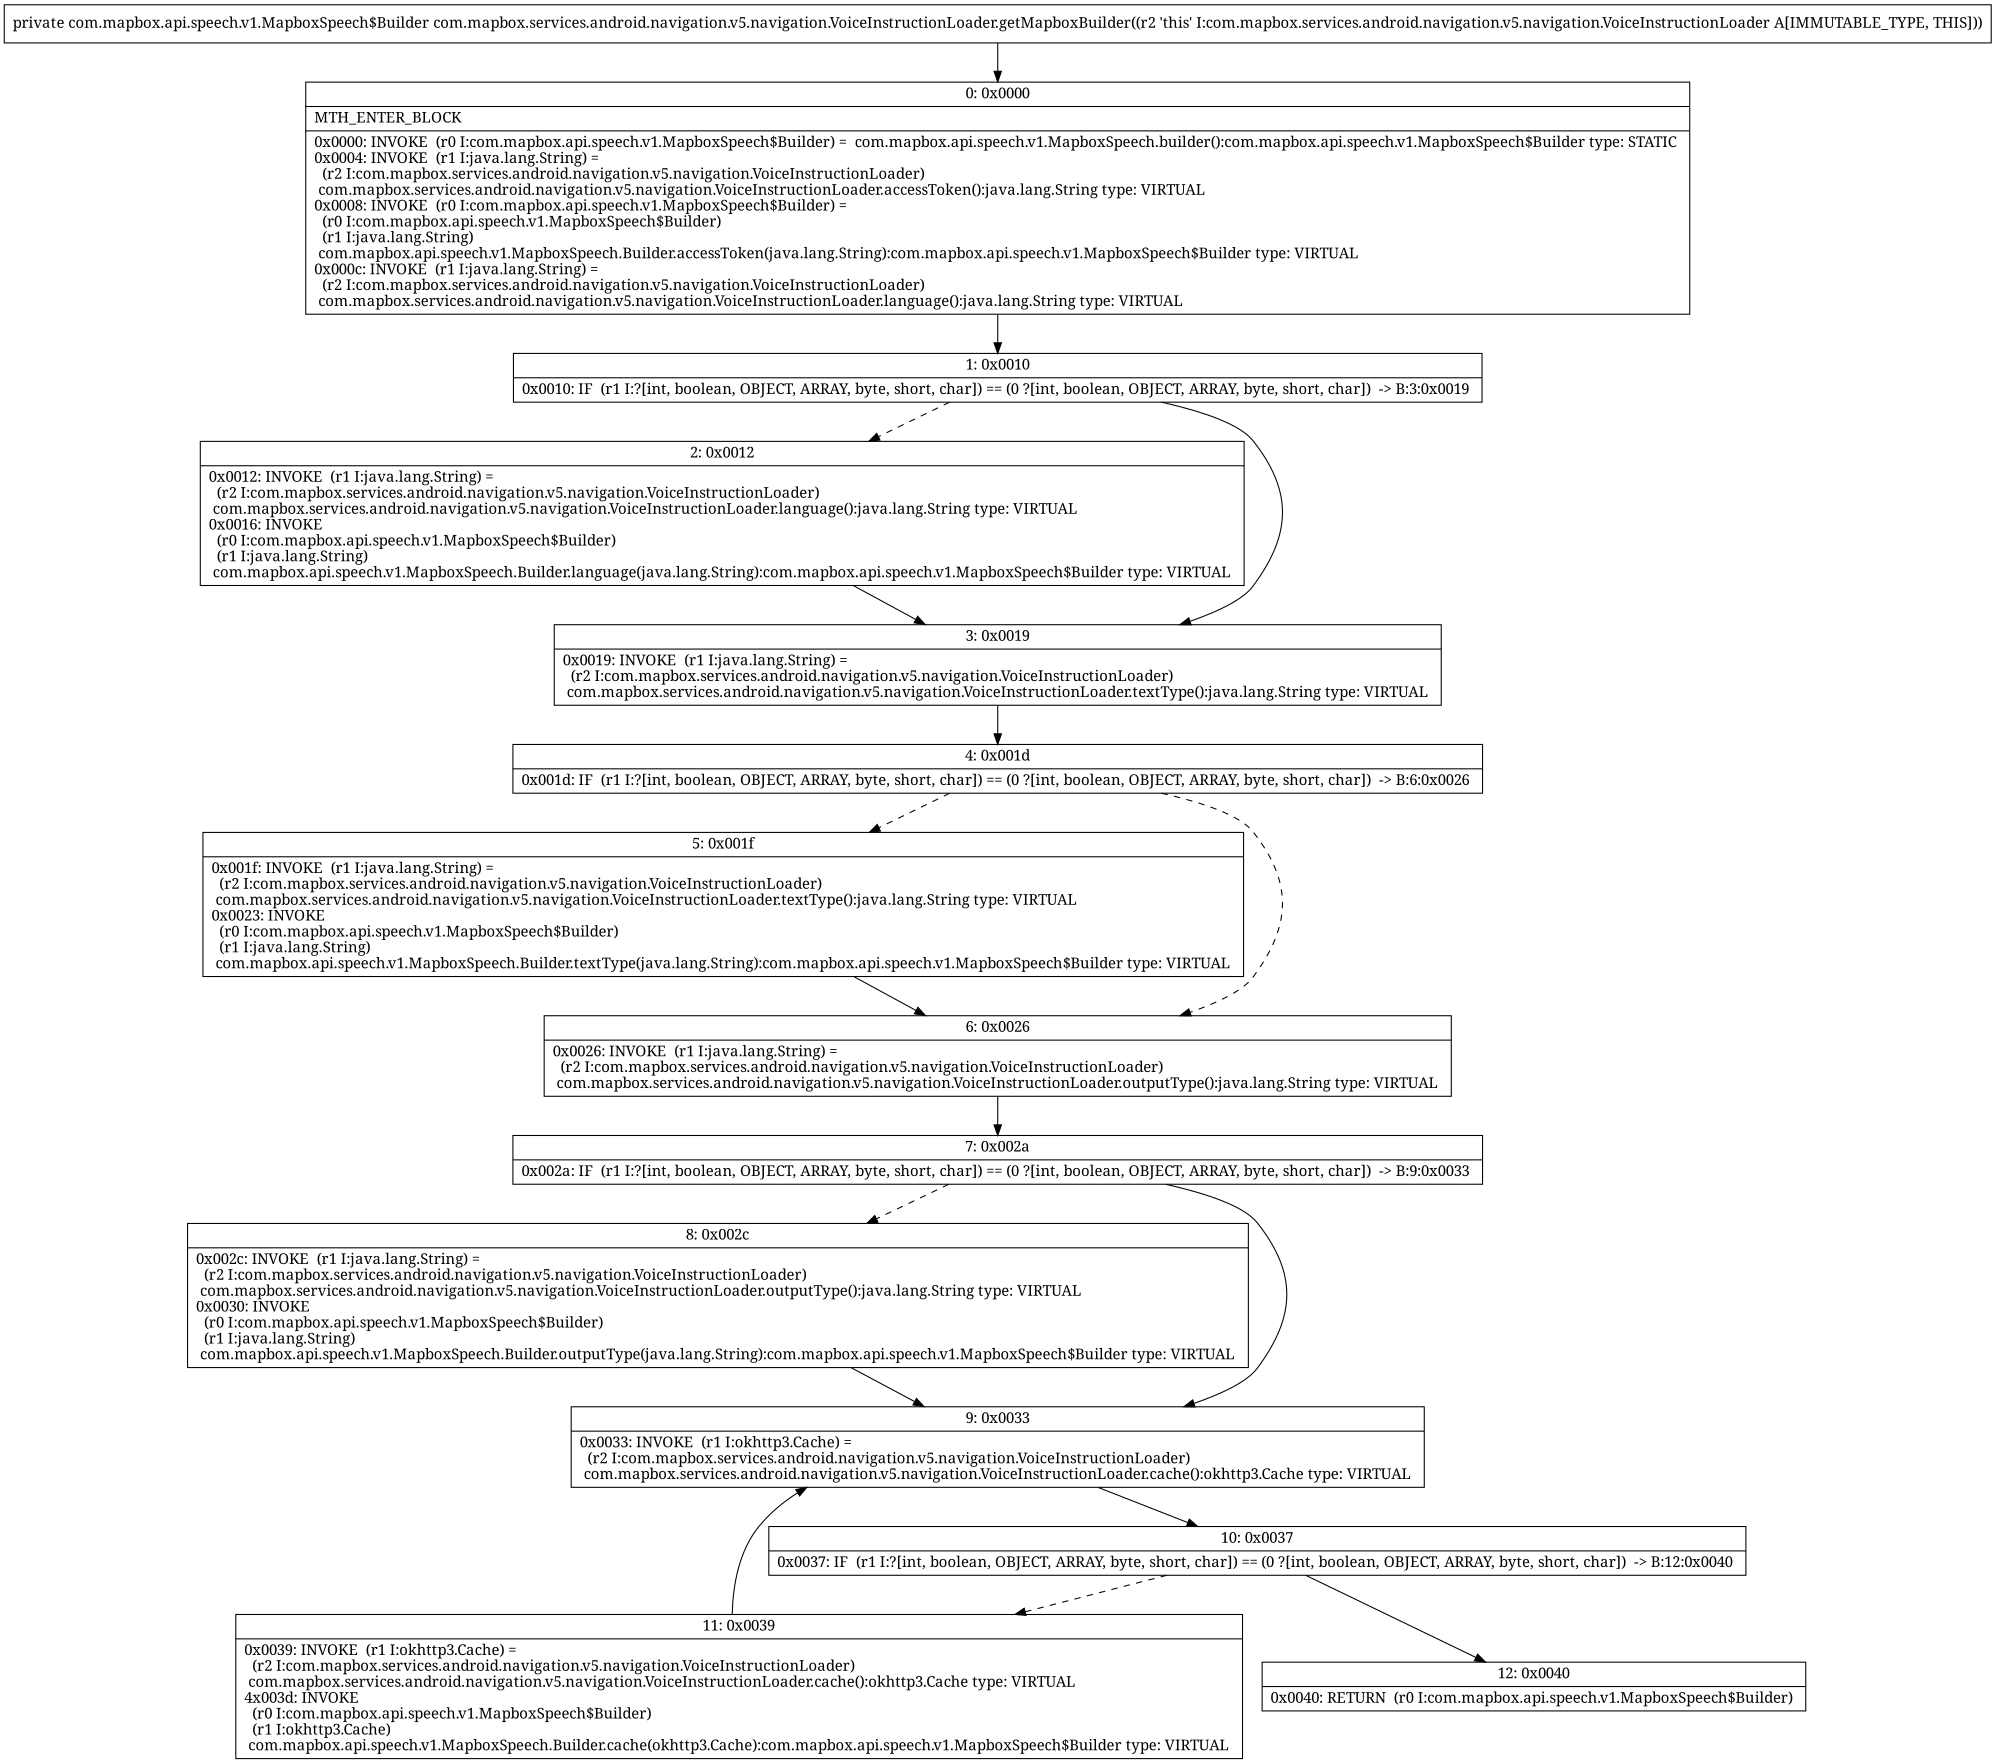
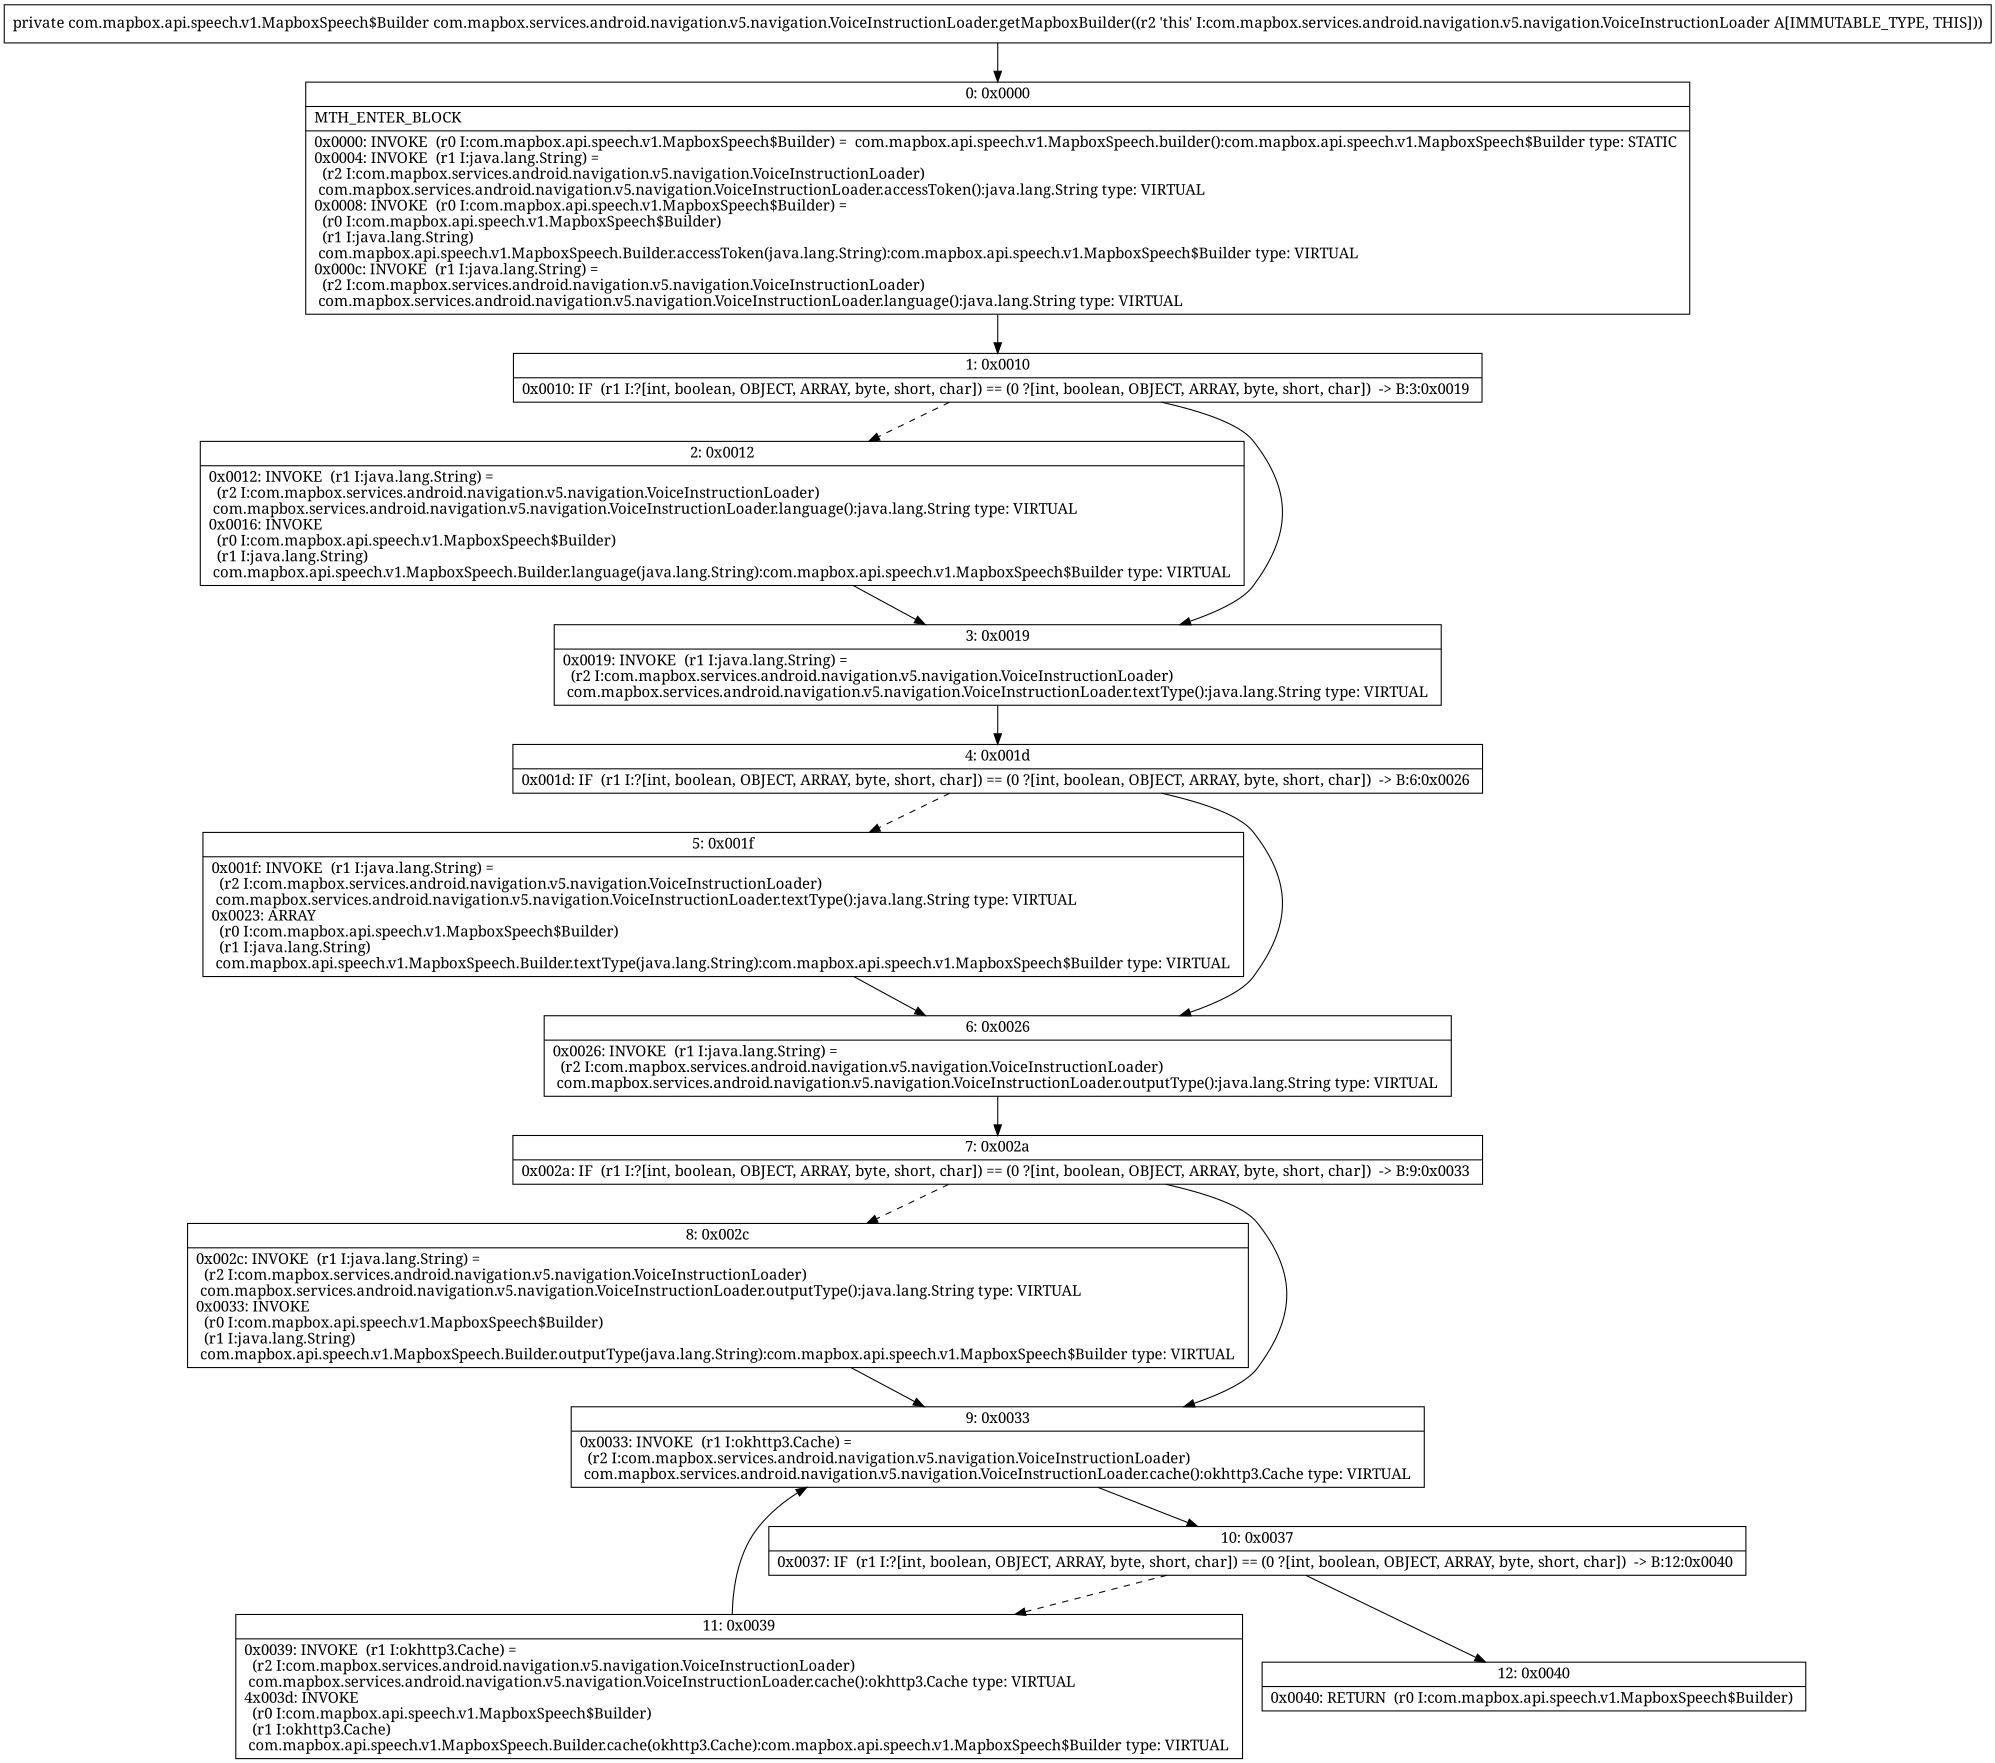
  digraph {
    fontname="Noto Serif"
    node [fontname="Noto Serif" shape=record]
    edge [fontname="Noto Serif"]
    n1 [label="{0\:\ 0x0000|MTH_ENTER_BLOCK\l|0x0000: INVOKE  (r0 I:com.mapbox.api.speech.v1.MapboxSpeech$Builder) =  com.mapbox.api.speech.v1.MapboxSpeech.builder():com.mapbox.api.speech.v1.MapboxSpeech$Builder type: STATIC \l0x0004: INVOKE  (r1 I:java.lang.String) = \l  (r2 I:com.mapbox.services.android.navigation.v5.navigation.VoiceInstructionLoader)\l com.mapbox.services.android.navigation.v5.navigation.VoiceInstructionLoader.accessToken():java.lang.String type: VIRTUAL \l0x0008: INVOKE  (r0 I:com.mapbox.api.speech.v1.MapboxSpeech$Builder) = \l  (r0 I:com.mapbox.api.speech.v1.MapboxSpeech$Builder)\l  (r1 I:java.lang.String)\l com.mapbox.api.speech.v1.MapboxSpeech.Builder.accessToken(java.lang.String):com.mapbox.api.speech.v1.MapboxSpeech$Builder type: VIRTUAL \l0x000c: INVOKE  (r1 I:java.lang.String) = \l  (r2 I:com.mapbox.services.android.navigation.v5.navigation.VoiceInstructionLoader)\l com.mapbox.services.android.navigation.v5.navigation.VoiceInstructionLoader.language():java.lang.String type: VIRTUAL \l}"]
    n2 [label="{1\:\ 0x0010|0x0010: IF  (r1 I:?[int, boolean, OBJECT, ARRAY, byte, short, char]) == (0 ?[int, boolean, OBJECT, ARRAY, byte, short, char])  \-\> B:3:0x0019 \l}"]
    n3 [label="{2\:\ 0x0012|0x0012: INVOKE  (r1 I:java.lang.String) = \l  (r2 I:com.mapbox.services.android.navigation.v5.navigation.VoiceInstructionLoader)\l com.mapbox.services.android.navigation.v5.navigation.VoiceInstructionLoader.language():java.lang.String type: VIRTUAL \l0x0016: INVOKE  \l  (r0 I:com.mapbox.api.speech.v1.MapboxSpeech$Builder)\l  (r1 I:java.lang.String)\l com.mapbox.api.speech.v1.MapboxSpeech.Builder.language(java.lang.String):com.mapbox.api.speech.v1.MapboxSpeech$Builder type: VIRTUAL \l}"]
    n4 [label="{3\:\ 0x0019|0x0019: INVOKE  (r1 I:java.lang.String) = \l  (r2 I:com.mapbox.services.android.navigation.v5.navigation.VoiceInstructionLoader)\l com.mapbox.services.android.navigation.v5.navigation.VoiceInstructionLoader.textType():java.lang.String type: VIRTUAL \l}"]
    n5 [label="{4\:\ 0x001d|0x001d: IF  (r1 I:?[int, boolean, OBJECT, ARRAY, byte, short, char]) == (0 ?[int, boolean, OBJECT, ARRAY, byte, short, char])  \-\> B:6:0x0026 \l}"]
-   n6 [label="{5\:\ 0x001f|0x001f: INVOKE  (r1 I:java.lang.String) = \l  (r2 I:com.mapbox.services.android.navigation.v5.navigation.VoiceInstructionLoader)\l com.mapbox.services.android.navigation.v5.navigation.VoiceInstructionLoader.textType():java.lang.String type: VIRTUAL \l0x0023: INVOKE  \l  (r0 I:com.mapbox.api.speech.v1.MapboxSpeech$Builder)\l  (r1 I:java.lang.String)\l com.mapbox.api.speech.v1.MapboxSpeech.Builder.textType(java.lang.String):com.mapbox.api.speech.v1.MapboxSpeech$Builder type: VIRTUAL \l}"]
+   n6 [label="{5\:\ 0x001f|0x001f: INVOKE  (r1 I:java.lang.String) = \l  (r2 I:com.mapbox.services.android.navigation.v5.navigation.VoiceInstructionLoader)\l com.mapbox.services.android.navigation.v5.navigation.VoiceInstructionLoader.textType():java.lang.String type: VIRTUAL \l0x0023: ARRAY  \l  (r0 I:com.mapbox.api.speech.v1.MapboxSpeech$Builder)\l  (r1 I:java.lang.String)\l com.mapbox.api.speech.v1.MapboxSpeech.Builder.textType(java.lang.String):com.mapbox.api.speech.v1.MapboxSpeech$Builder type: VIRTUAL \l}"]
    n7 [label="{6\:\ 0x0026|0x0026: INVOKE  (r1 I:java.lang.String) = \l  (r2 I:com.mapbox.services.android.navigation.v5.navigation.VoiceInstructionLoader)\l com.mapbox.services.android.navigation.v5.navigation.VoiceInstructionLoader.outputType():java.lang.String type: VIRTUAL \l}"]
    n8 [label="{7\:\ 0x002a|0x002a: IF  (r1 I:?[int, boolean, OBJECT, ARRAY, byte, short, char]) == (0 ?[int, boolean, OBJECT, ARRAY, byte, short, char])  \-\> B:9:0x0033 \l}"]
-   n9 [label="{8\:\ 0x002c|0x002c: INVOKE  (r1 I:java.lang.String) = \l  (r2 I:com.mapbox.services.android.navigation.v5.navigation.VoiceInstructionLoader)\l com.mapbox.services.android.navigation.v5.navigation.VoiceInstructionLoader.outputType():java.lang.String type: VIRTUAL \l0x0030: INVOKE  \l  (r0 I:com.mapbox.api.speech.v1.MapboxSpeech$Builder)\l  (r1 I:java.lang.String)\l com.mapbox.api.speech.v1.MapboxSpeech.Builder.outputType(java.lang.String):com.mapbox.api.speech.v1.MapboxSpeech$Builder type: VIRTUAL \l}"]
+   n9 [label="{8\:\ 0x002c|0x002c: INVOKE  (r1 I:java.lang.String) = \l  (r2 I:com.mapbox.services.android.navigation.v5.navigation.VoiceInstructionLoader)\l com.mapbox.services.android.navigation.v5.navigation.VoiceInstructionLoader.outputType():java.lang.String type: VIRTUAL \l0x0033: INVOKE  \l  (r0 I:com.mapbox.api.speech.v1.MapboxSpeech$Builder)\l  (r1 I:java.lang.String)\l com.mapbox.api.speech.v1.MapboxSpeech.Builder.outputType(java.lang.String):com.mapbox.api.speech.v1.MapboxSpeech$Builder type: VIRTUAL \l}"]
    n10 [label="{9\:\ 0x0033|0x0033: INVOKE  (r1 I:okhttp3.Cache) = \l  (r2 I:com.mapbox.services.android.navigation.v5.navigation.VoiceInstructionLoader)\l com.mapbox.services.android.navigation.v5.navigation.VoiceInstructionLoader.cache():okhttp3.Cache type: VIRTUAL \l}"]
    n11 [label="{10\:\ 0x0037|0x0037: IF  (r1 I:?[int, boolean, OBJECT, ARRAY, byte, short, char]) == (0 ?[int, boolean, OBJECT, ARRAY, byte, short, char])  \-\> B:12:0x0040 \l}"]
    n12 [label="{11\:\ 0x0039|0x0039: INVOKE  (r1 I:okhttp3.Cache) = \l  (r2 I:com.mapbox.services.android.navigation.v5.navigation.VoiceInstructionLoader)\l com.mapbox.services.android.navigation.v5.navigation.VoiceInstructionLoader.cache():okhttp3.Cache type: VIRTUAL \l4x003d: INVOKE  \l  (r0 I:com.mapbox.api.speech.v1.MapboxSpeech$Builder)\l  (r1 I:okhttp3.Cache)\l com.mapbox.api.speech.v1.MapboxSpeech.Builder.cache(okhttp3.Cache):com.mapbox.api.speech.v1.MapboxSpeech$Builder type: VIRTUAL \l}"]
    n13 [label="{12\:\ 0x0040|0x0040: RETURN  (r0 I:com.mapbox.api.speech.v1.MapboxSpeech$Builder) \l}"]
    n14 [label="{private com.mapbox.api.speech.v1.MapboxSpeech$Builder com.mapbox.services.android.navigation.v5.navigation.VoiceInstructionLoader.getMapboxBuilder((r2 'this' I:com.mapbox.services.android.navigation.v5.navigation.VoiceInstructionLoader A[IMMUTABLE_TYPE, THIS])) }"]
    n1 -> n2
    n2 -> n3 [style=dashed]
    n2 -> n4
    n3 -> n4
    n4 -> n5
    n5 -> n6 [style=dashed]
-   n5 -> n7 [style=dashed]
+   n5 -> n7
    n6 -> n7
    n7 -> n8
    n8 -> n9 [style=dashed]
    n8 -> n10
    n9 -> n10
    n10 -> n11
    n11 -> n12 [style=dashed]
    n11 -> n13
    n12 -> n10
    n14 -> n1
  }
